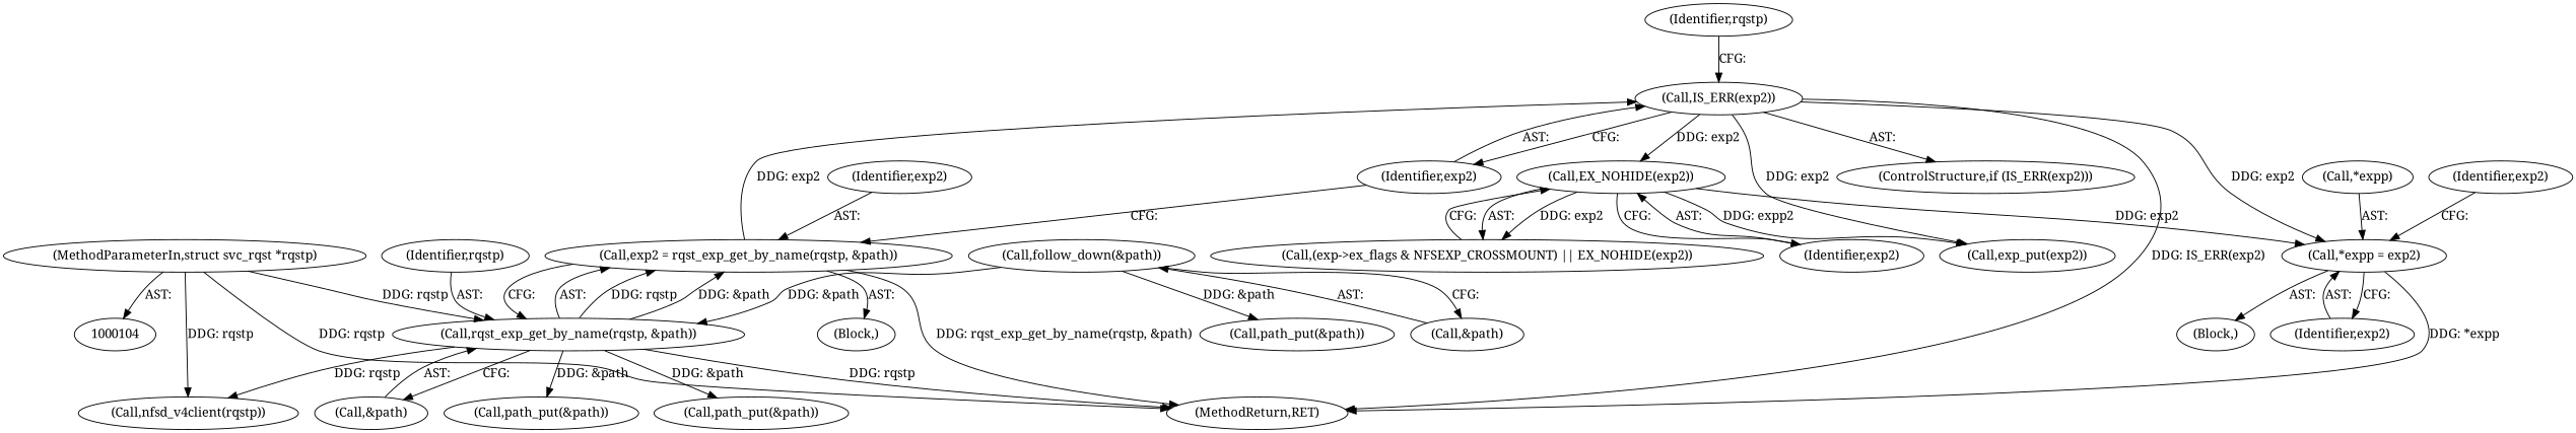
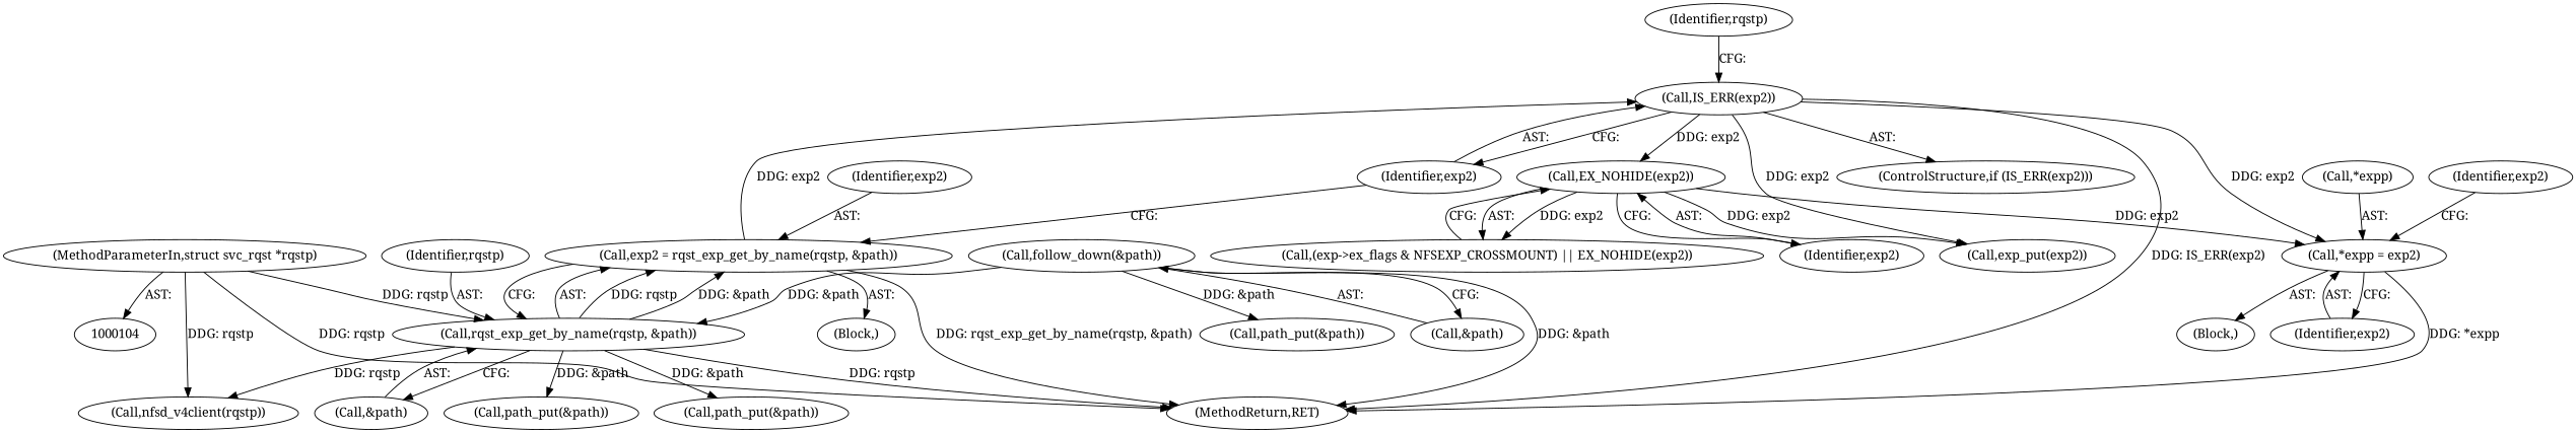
  digraph {
    fontname="Noto Serif"
    node [fontname="Noto Serif"]
    edge [fontname="Noto Serif"]
    n1 [label="(Call,*expp = exp2)"]
    n2 [label="(Block,)"]
    n3 [label="(Identifier,exp2)"]
    n4 [label="(MethodReturn,RET)"]
    n5 [label="(Call,EX_NOHIDE(exp2))"]
    n6 [label="(Identifier,exp2)"]
    n7 [label="(Call,exp_put(exp2))"]
    n8 [label="(Call,(exp->ex_flags & NFSEXP_CROSSMOUNT) || EX_NOHIDE(exp2))"]
    n9 [label="(Call,IS_ERR(exp2))"]
    n10 [label="(ControlStructure,if (IS_ERR(exp2)))"]
    n11 [label="(Identifier,exp2)"]
    n12 [label="(Call,exp2 = rqst_exp_get_by_name(rqstp, &path))"]
    n13 [label="(Call,rqst_exp_get_by_name(rqstp, &path))"]
    n14 [label="(Block,)"]
    n15 [label="(Call,&path)"]
    n16 [label="(Call,path_put(&path))"]
    n17 [label="(Call,nfsd_v4client(rqstp))"]
    n18 [label="(Call,path_put(&path))"]
    n19 [label="(MethodParameterIn,struct svc_rqst *rqstp)"]
    1000104
    n21 [label="(Call,follow_down(&path))"]
    n22 [label="(Call,path_put(&path))"]
    n23 [label="(Call,&path)"]
    n24 [label="(Identifier,exp2)"]
    n25 [label="(Call,*expp)"]
    n26 [label="(Identifier,rqstp)"]
    n27 [label="(Identifier,rqstp)"]
    n28 [label="(Identifier,exp2)"]
    n1 -> n2 [label="AST: "]
    n1 -> n3 [label="CFG: "]
    n1 -> n4 [label="DDG: *expp"]
    n3 -> n1 [label="AST: "]
    n5 -> n1 [label="DDG: exp2"]
    n5 -> n6 [label="CFG: "]
-   n5 -> n7 [label="DDG: expp2"]
+   n5 -> n7 [label="DDG: exp2"]
    n5 -> n8 [label="AST: "]
    n5 -> n8 [label="DDG: exp2"]
    n6 -> n5 [label="AST: "]
    n8 -> n5 [label="CFG: "]
    n9 -> n1 [label="DDG: exp2"]
    n9 -> n4 [label="DDG: IS_ERR(exp2)"]
    n9 -> n5 [label="DDG: exp2"]
    n9 -> n7 [label="DDG: exp2"]
    n9 -> n10 [label="AST: "]
    n9 -> n11 [label="CFG: "]
    n11 -> n9 [label="AST: "]
    n11 -> n12 [label="CFG: "]
    n12 -> n4 [label="DDG: rqst_exp_get_by_name(rqstp, &path)"]
    n12 -> n9 [label="DDG: exp2"]
    n12 -> n13 [label="CFG: "]
    n12 -> n14 [label="AST: "]
    n13 -> n4 [label="DDG: rqstp"]
    n13 -> n12 [label="AST: "]
    n13 -> n12 [label="DDG: rqstp"]
    n13 -> n12 [label="DDG: &path"]
    n13 -> n15 [label="CFG: "]
    n13 -> n16 [label="DDG: &path"]
    n13 -> n17 [label="DDG: rqstp"]
    n13 -> n18 [label="DDG: &path"]
    n15 -> n13 [label="AST: "]
    n19 -> n4 [label="DDG: rqstp"]
    n19 -> n13 [label="DDG: rqstp"]
    n19 -> n17 [label="DDG: rqstp"]
    n19 -> 1000104 [label="AST: "]
+   n21 -> n4 [label="DDG: &path"]
    n21 -> n13 [label="DDG: &path"]
    n21 -> n22 [label="DDG: &path"]
    n21 -> n23 [label="CFG: "]
    n23 -> n21 [label="AST: "]
    n24 -> n12 [label="AST: "]
    n25 -> n1 [label="AST: "]
    n26 -> n13 [label="AST: "]
    n27 -> n9 [label="CFG: "]
    n28 -> n1 [label="CFG: "]
  }
